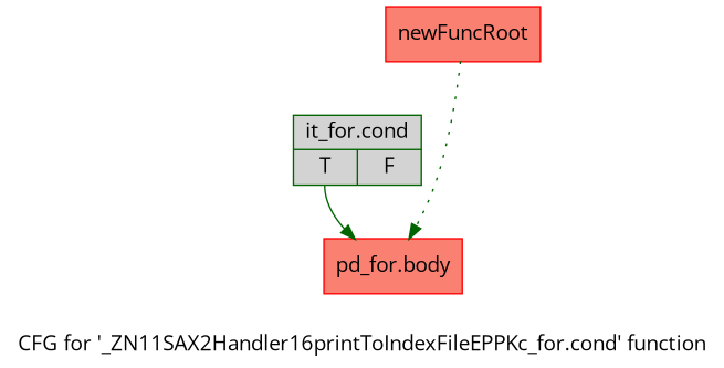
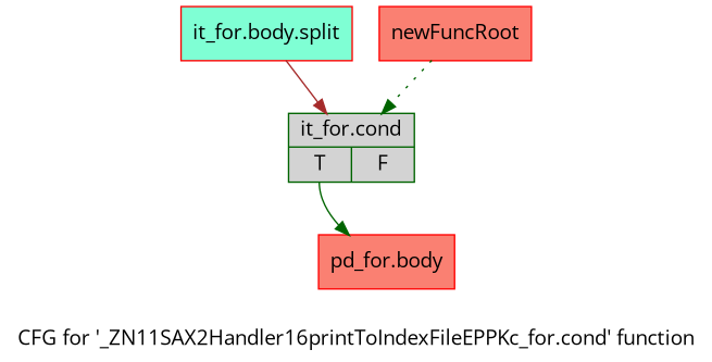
  digraph {
    fontname="Open Sans"
    label="CFG for '_ZN11SAX2Handler16printToIndexFileEPPKc_for.cond' function"
    node [color=red fillcolor=salmon fontname="Open Sans" shape=record style=filled]
    edge [color=darkgreen fontname="Open Sans" style=solid]
    n1 [label="{newFuncRoot}"]
    n2 [color=darkgreen fillcolor=lightgrey label="{it_for.cond|{<s0>T|<s1>F}}"]
    n3 [label="{pd_for.body}"]
-   n1 -> n3 [style=dotted]
+   n4 [fillcolor=aquamarine label="{it_for.body.split}"]
+   n1 -> n2 [style=dotted]
    n2 -> n3 [tailport=s0]
+   n4 -> n2 [color=brown]
  }
